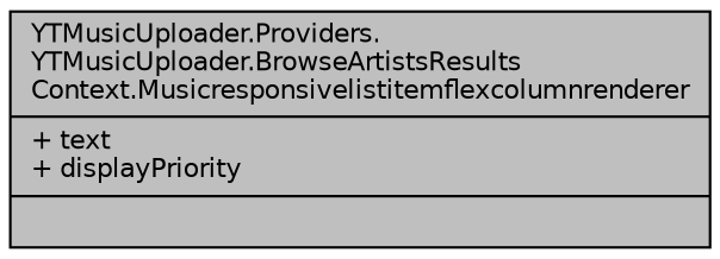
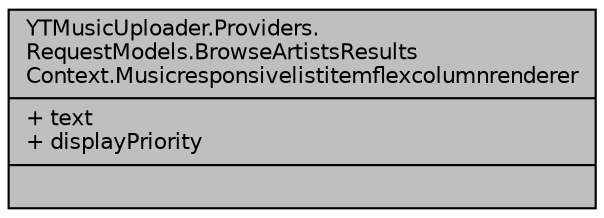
  digraph {
-   n1 [color=black fillcolor=grey75 fontcolor=black fontname=Helvetica fontsize=10 height=0.2 label="{YTMusicUploader.Providers.\lYTMusicUploader.BrowseArtistsResults\lContext.Musicresponsivelistitemflexcolumnrenderer\n|+ text\l+ displayPriority\l|}" shape=record style=filled width=0.4]
+   n1 [color=black fillcolor=grey75 fontcolor=black fontname=Helvetica fontsize=10 height=0.2 label="{YTMusicUploader.Providers.\lRequestModels.BrowseArtistsResults\lContext.Musicresponsivelistitemflexcolumnrenderer\n|+ text\l+ displayPriority\l|}" shape=record style=filled width=0.4]
  }
